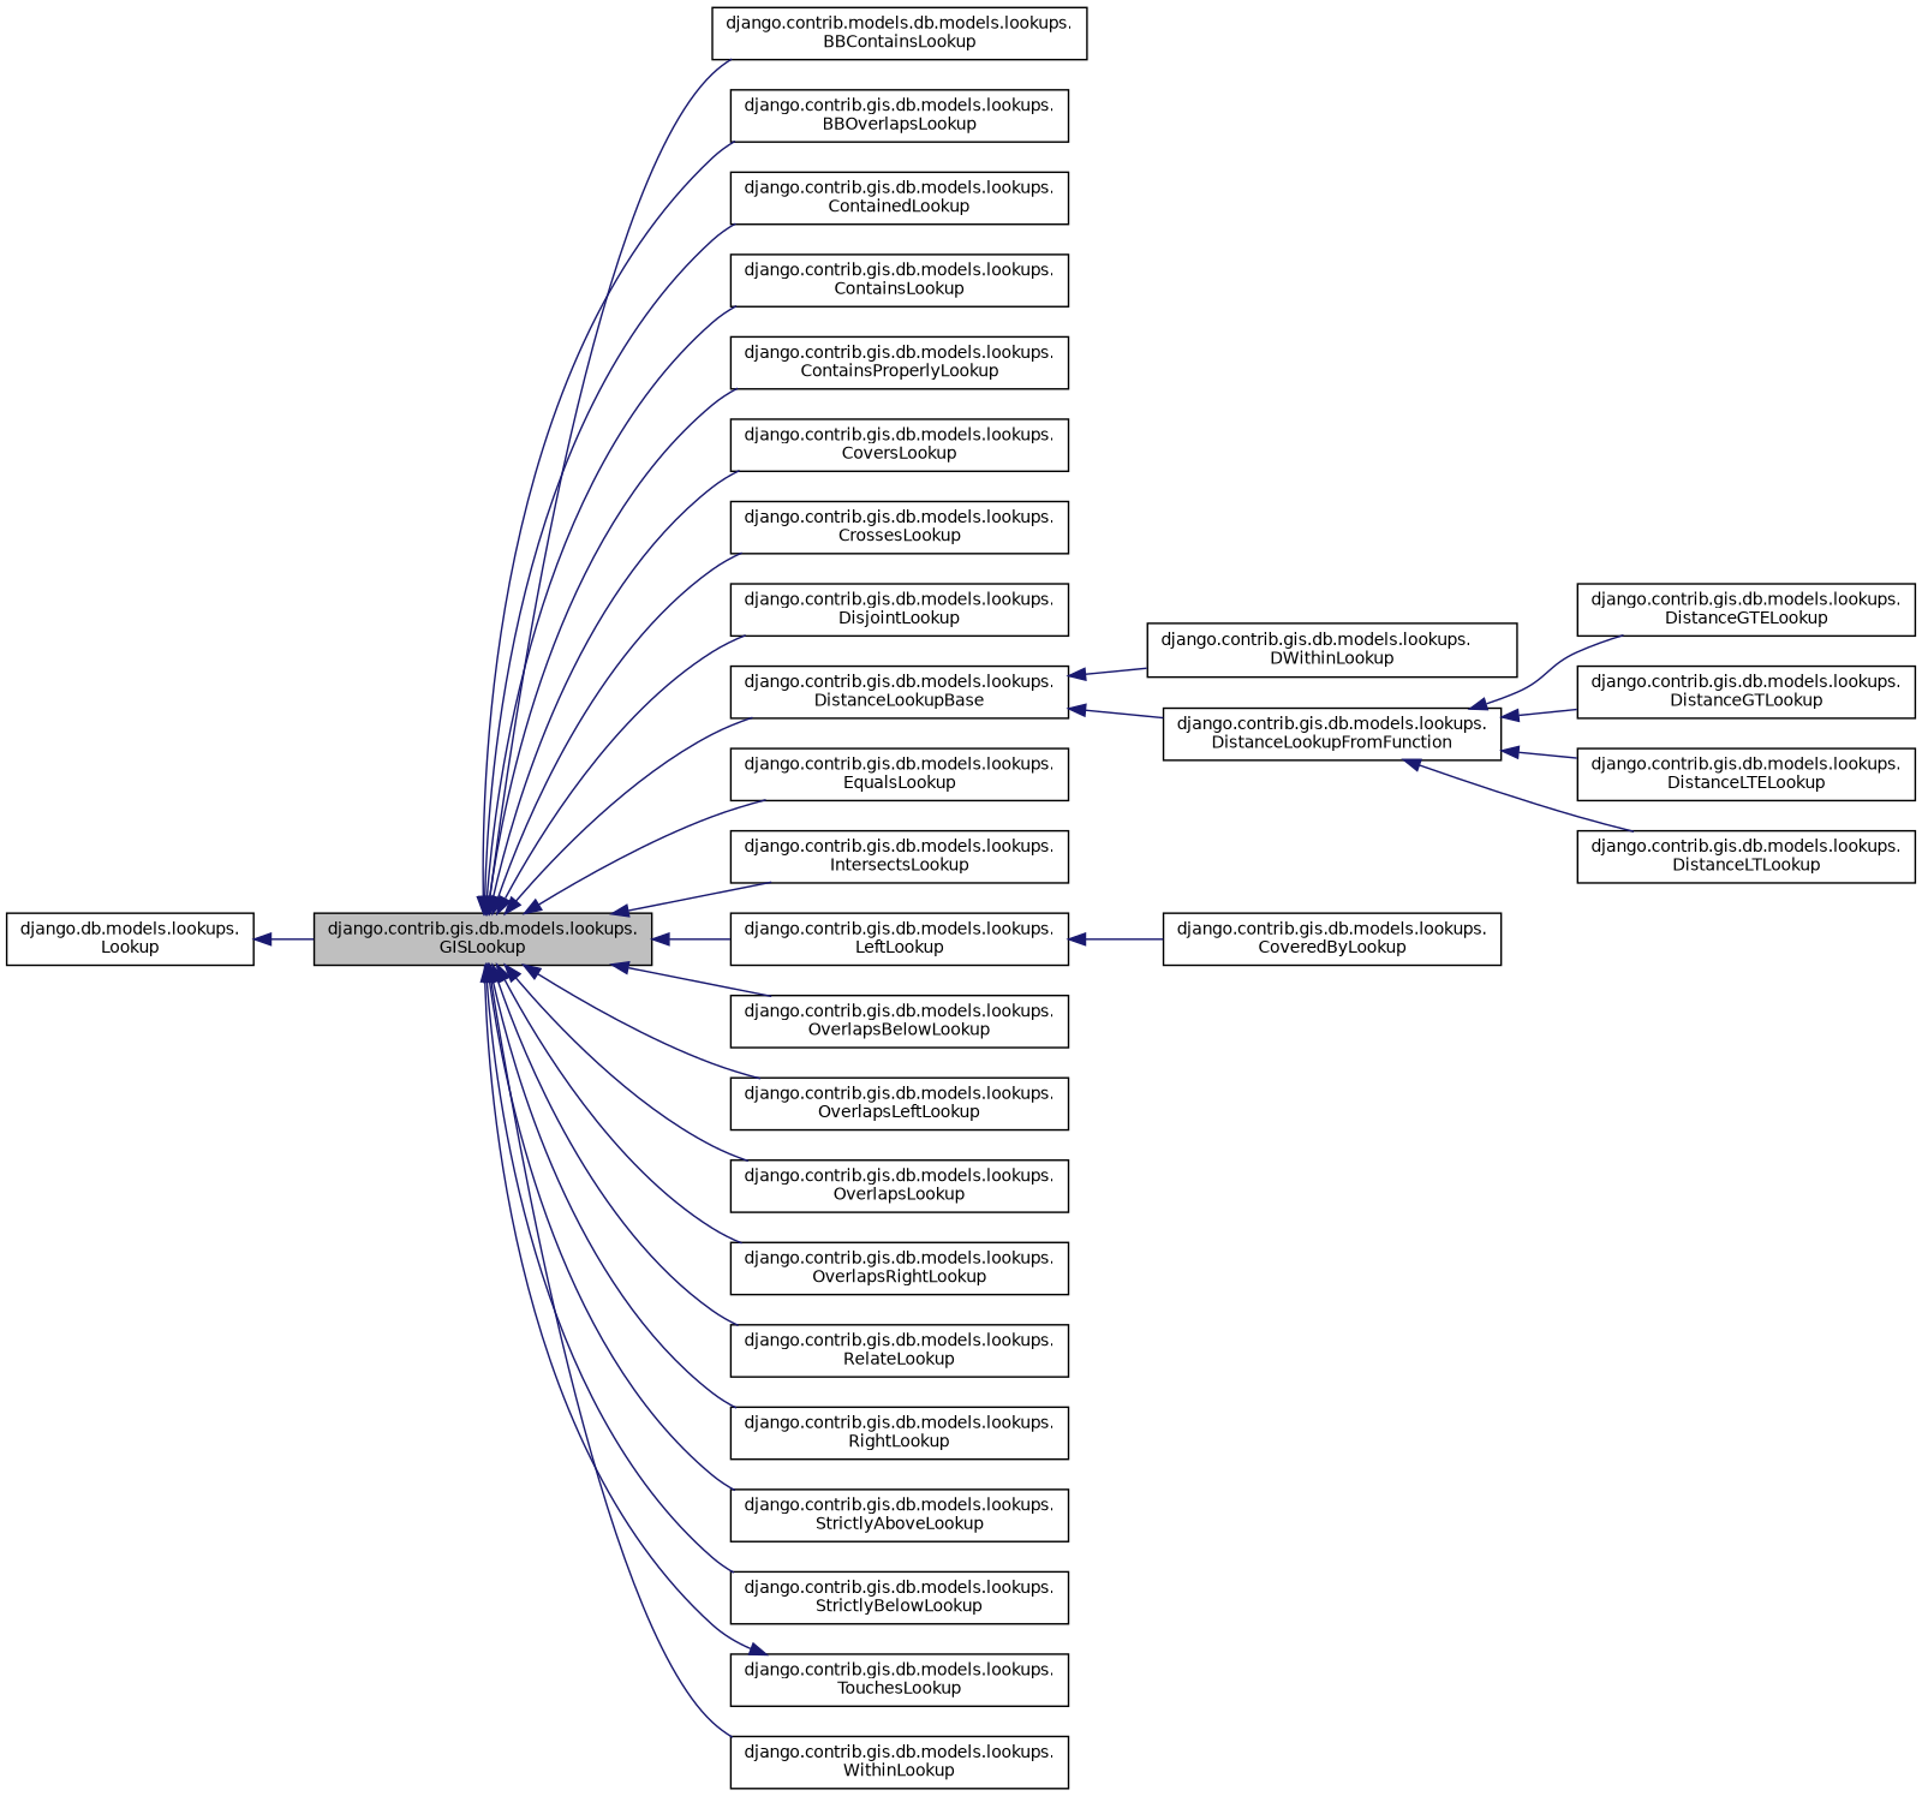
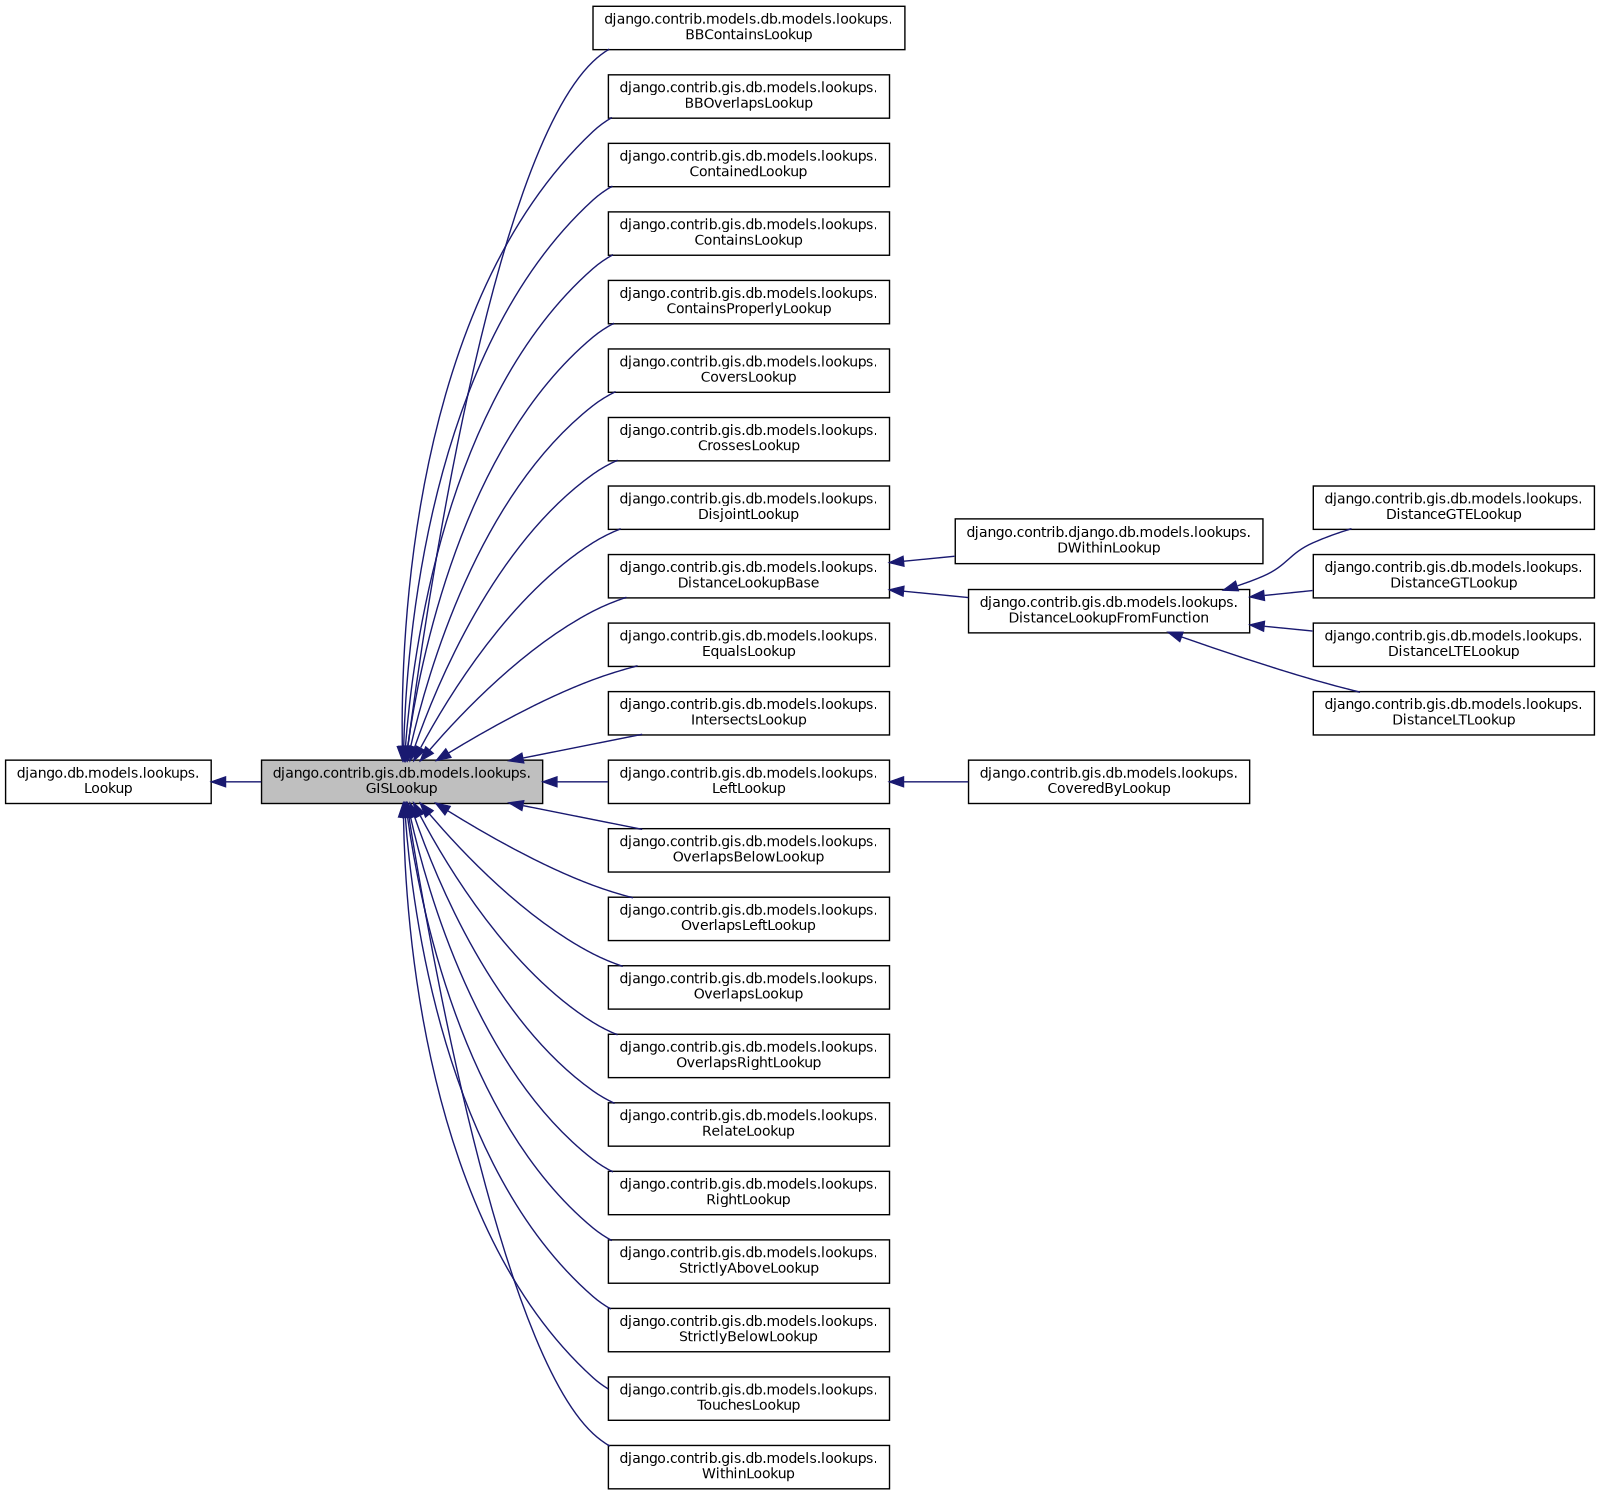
  digraph {
    rankdir=LR
    node [color=black fillcolor=white fontname=Helvetica fontsize=10 shape=record style=filled]
    edge [color=midnightblue dir=back fontname=Helvetica fontsize=10 labelfontname=Helvetica labelfontsize=10 style=solid]
    n1 [fillcolor=grey75 fontcolor=black height=0.2 label="django.contrib.gis.db.models.lookups.\lGISLookup" width=0.4]
    n2 [height=0.2 label="django.contrib.models.db.models.lookups.\lBBContainsLookup" width=0.4]
    n3 [height=0.2 label="django.contrib.gis.db.models.lookups.\lBBOverlapsLookup" width=0.4]
    n4 [height=0.2 label="django.contrib.gis.db.models.lookups.\lContainedLookup" width=0.4]
    n5 [height=0.2 label="django.contrib.gis.db.models.lookups.\lContainsLookup" width=0.4]
    n6 [height=0.2 label="django.contrib.gis.db.models.lookups.\lContainsProperlyLookup" width=0.4]
    n7 [height=0.2 label="django.contrib.gis.db.models.lookups.\lCoversLookup" width=0.4]
    n8 [height=0.2 label="django.contrib.gis.db.models.lookups.\lCrossesLookup" width=0.4]
    n9 [height=0.2 label="django.contrib.gis.db.models.lookups.\lDisjointLookup" width=0.4]
    n10 [height=0.2 label="django.contrib.gis.db.models.lookups.\lDistanceLookupBase" width=0.4]
    n11 [height=0.2 label="django.contrib.gis.db.models.lookups.\lEqualsLookup" width=0.4]
    n12 [height=0.2 label="django.contrib.gis.db.models.lookups.\lIntersectsLookup" width=0.4]
    n13 [height=0.2 label="django.contrib.gis.db.models.lookups.\lLeftLookup" width=0.4]
    n14 [height=0.2 label="django.contrib.gis.db.models.lookups.\lOverlapsBelowLookup" width=0.4]
    n15 [height=0.2 label="django.contrib.gis.db.models.lookups.\lOverlapsLeftLookup" width=0.4]
    n16 [height=0.2 label="django.contrib.gis.db.models.lookups.\lOverlapsLookup" width=0.4]
    n17 [height=0.2 label="django.contrib.gis.db.models.lookups.\lOverlapsRightLookup" width=0.4]
    n18 [height=0.2 label="django.contrib.gis.db.models.lookups.\lRelateLookup" width=0.4]
    n19 [height=0.2 label="django.contrib.gis.db.models.lookups.\lRightLookup" width=0.4]
    n20 [height=0.2 label="django.contrib.gis.db.models.lookups.\lStrictlyAboveLookup" width=0.4]
    n21 [height=0.2 label="django.contrib.gis.db.models.lookups.\lStrictlyBelowLookup" width=0.4]
    n22 [height=0.2 label="django.contrib.gis.db.models.lookups.\lTouchesLookup" width=0.4]
    n23 [height=0.2 label="django.contrib.gis.db.models.lookups.\lWithinLookup" width=0.4]
    n24 [height=0.2 label="django.contrib.gis.db.models.lookups.\lCoveredByLookup" width=0.4]
-   n25 [height=0.2 label="django.contrib.gis.db.models.lookups.\lDWithinLookup" width=0.4]
+   n25 [height=0.2 label="django.contrib.django.db.models.lookups.\lDWithinLookup" width=0.4]
    n26 [height=0.2 label="django.contrib.gis.db.models.lookups.\lDistanceLookupFromFunction" width=0.4]
    n27 [height=0.2 label="django.db.models.lookups.\lLookup" width=0.4]
    n28 [height=0.2 label="django.contrib.gis.db.models.lookups.\lDistanceGTELookup" width=0.4]
    n29 [height=0.2 label="django.contrib.gis.db.models.lookups.\lDistanceGTLookup" width=0.4]
    n30 [height=0.2 label="django.contrib.gis.db.models.lookups.\lDistanceLTELookup" width=0.4]
    n31 [height=0.2 label="django.contrib.gis.db.models.lookups.\lDistanceLTLookup" width=0.4]
    n1 -> n2
    n1 -> n3
    n1 -> n4
    n1 -> n5
    n1 -> n6
    n1 -> n7
    n1 -> n8
    n1 -> n9
    n1 -> n10
    n1 -> n11
    n1 -> n12
    n1 -> n13
    n1 -> n14
    n1 -> n15
    n1 -> n16
    n1 -> n17
    n1 -> n18
    n1 -> n19
    n1 -> n20
    n1 -> n21
-   n22 -> n1
+   n1 -> n22
    n1 -> n23
    n10 -> n25
    n10 -> n26
    n13 -> n24
    n26 -> n28
    n26 -> n29
    n26 -> n30
    n26 -> n31
    n27 -> n1
  }
